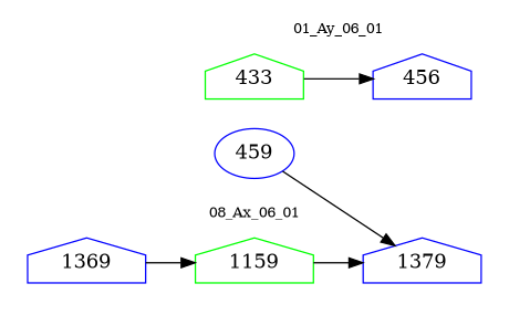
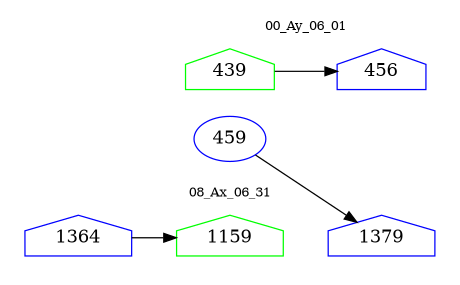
  digraph {
    rankdir=LR
    node [color=blue shape=house]
    edge [color=black]
    n1 [label=459 shape=ellipse]
-   n2 [color=green label=433]
+   n2 [color=green label=439]
    n3 [label=456]
-   n4 [label=1369]
+   n4 [label=1364]
    n5 [color=green label=1159]
    n6 [label=1379]
    subgraph cluster_1 {
      color=white
      fontsize=10
-     label="01_Ay_06_01"
+     label="00_Ay_06_01"
      n1
      n2
      n3
    }
    subgraph cluster_2 {
      color=white
      fontsize=10
-     label="08_Ax_06_01"
+     label="08_Ax_06_31"
      n4
      n5
      n6
    }
    n1 -> n6
    n2 -> n3
    n4 -> n5
-   n5 -> n6
  }
